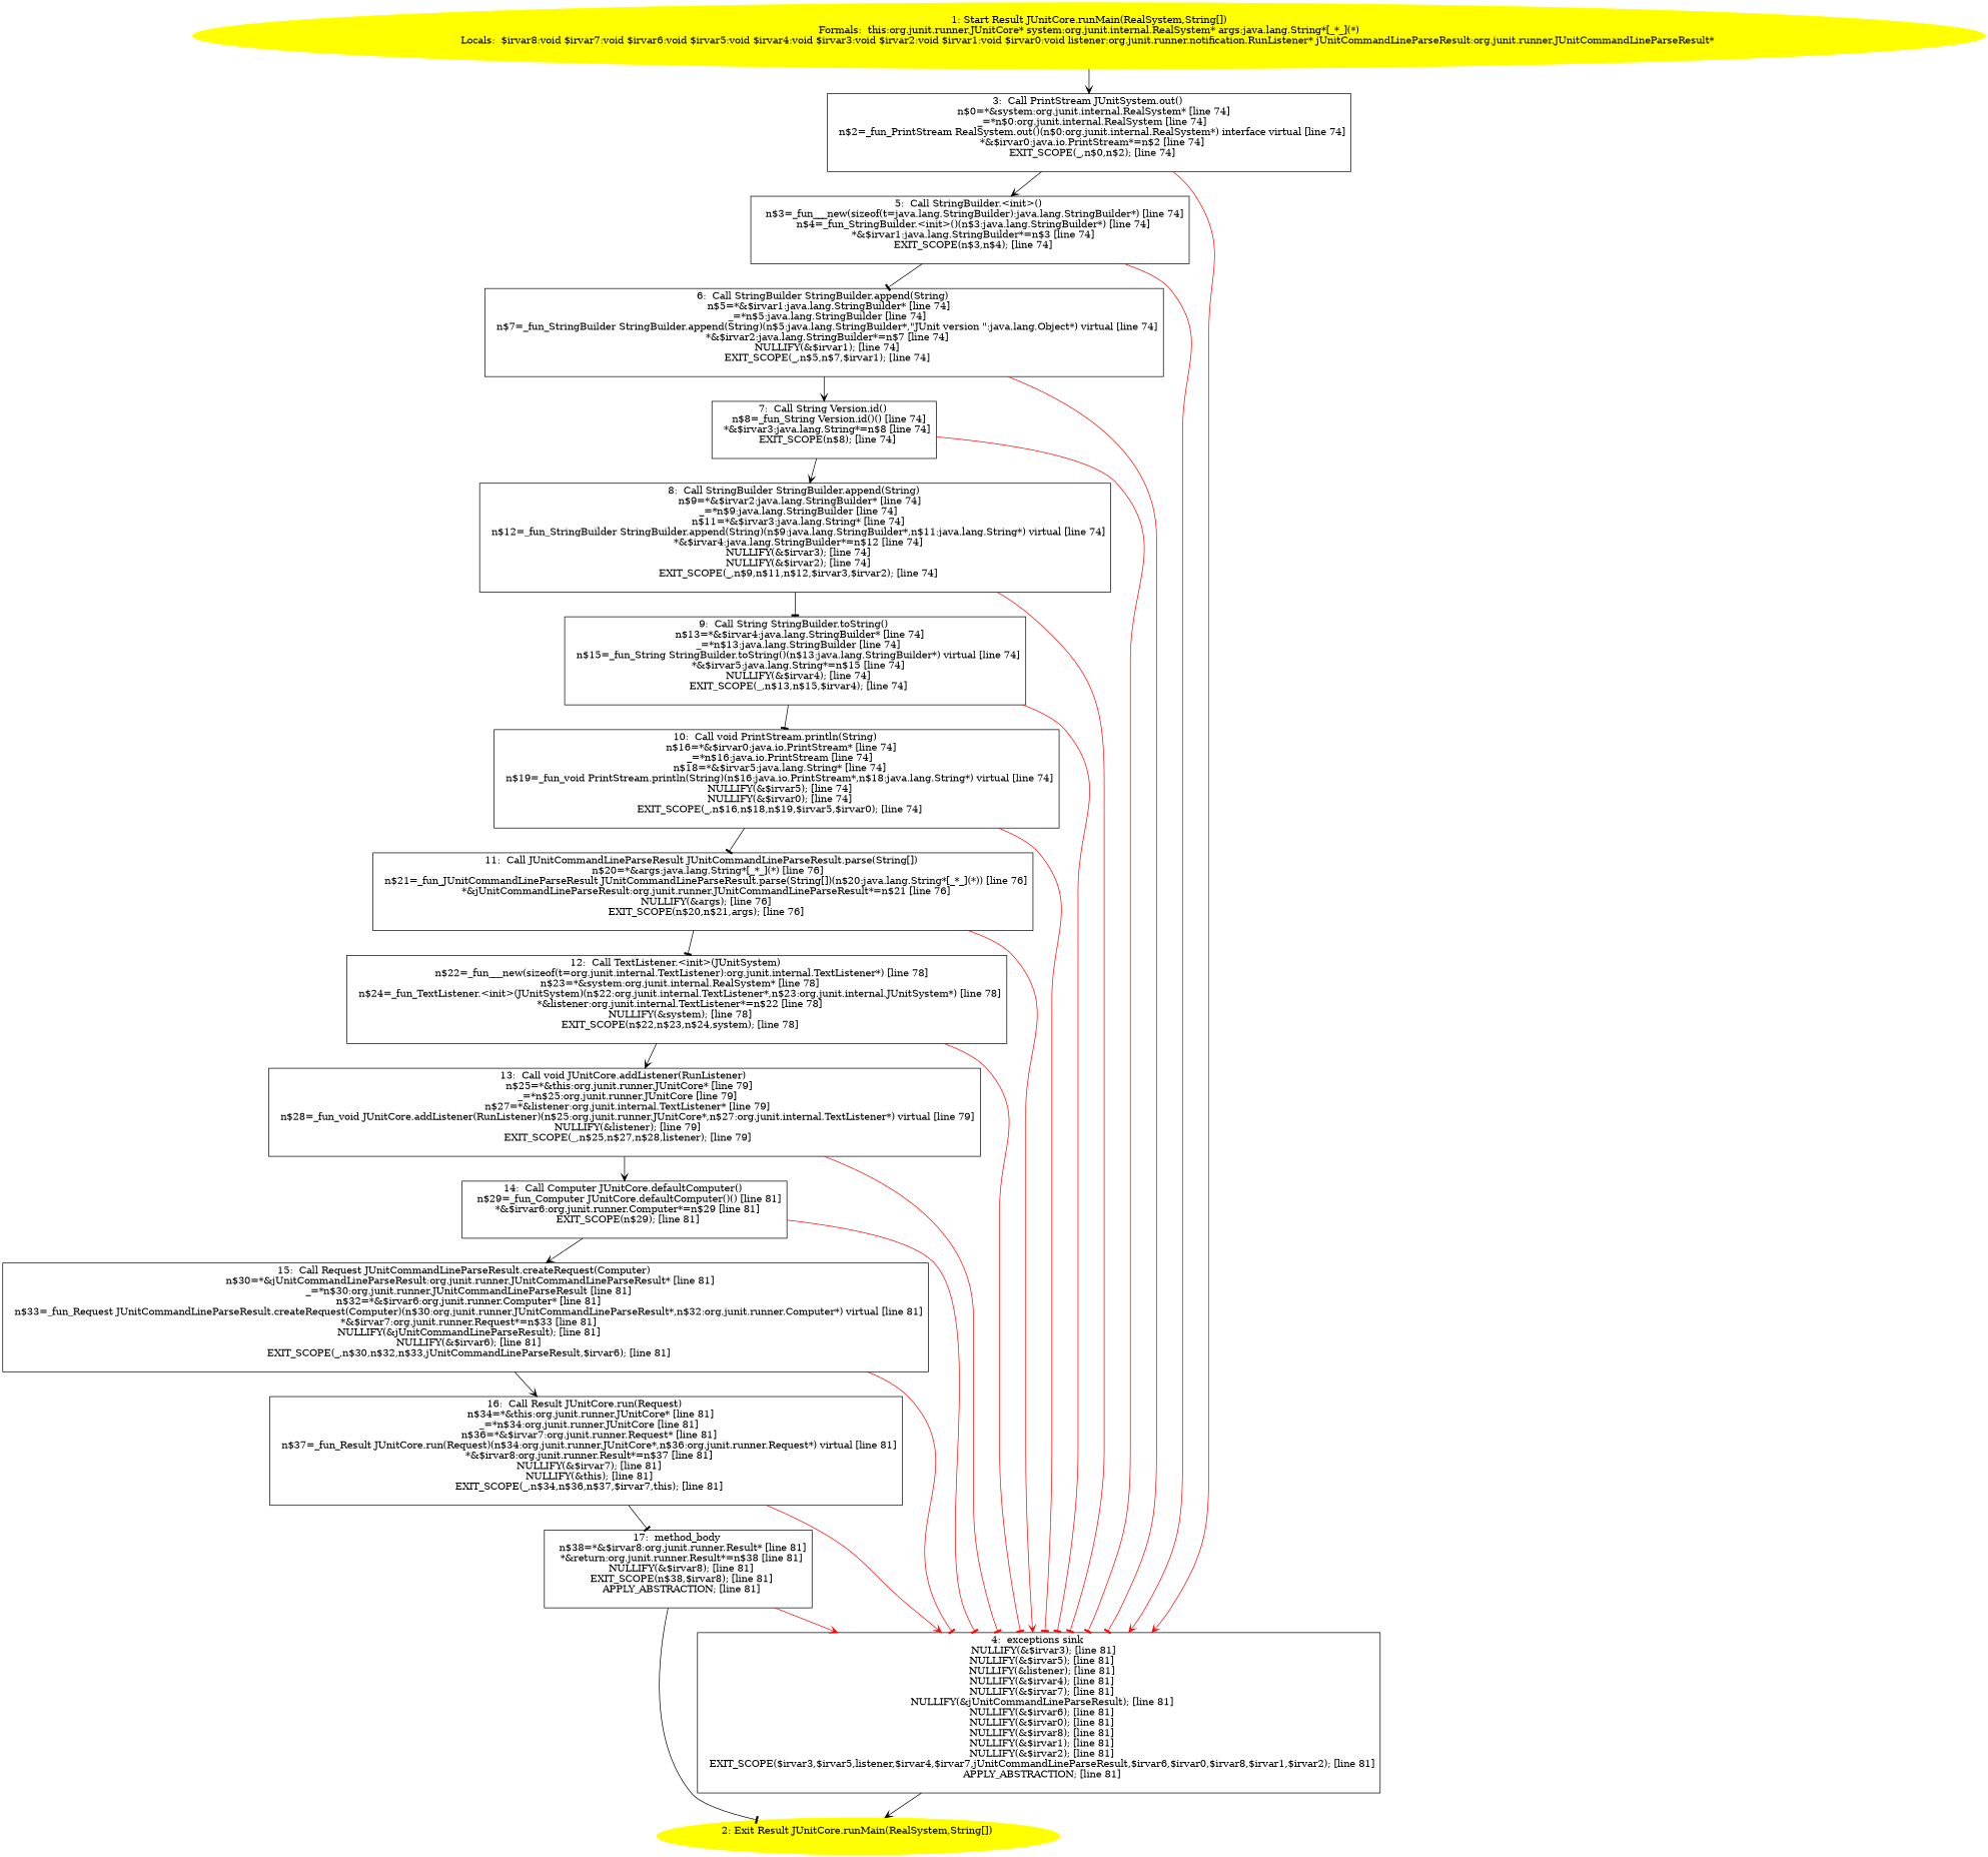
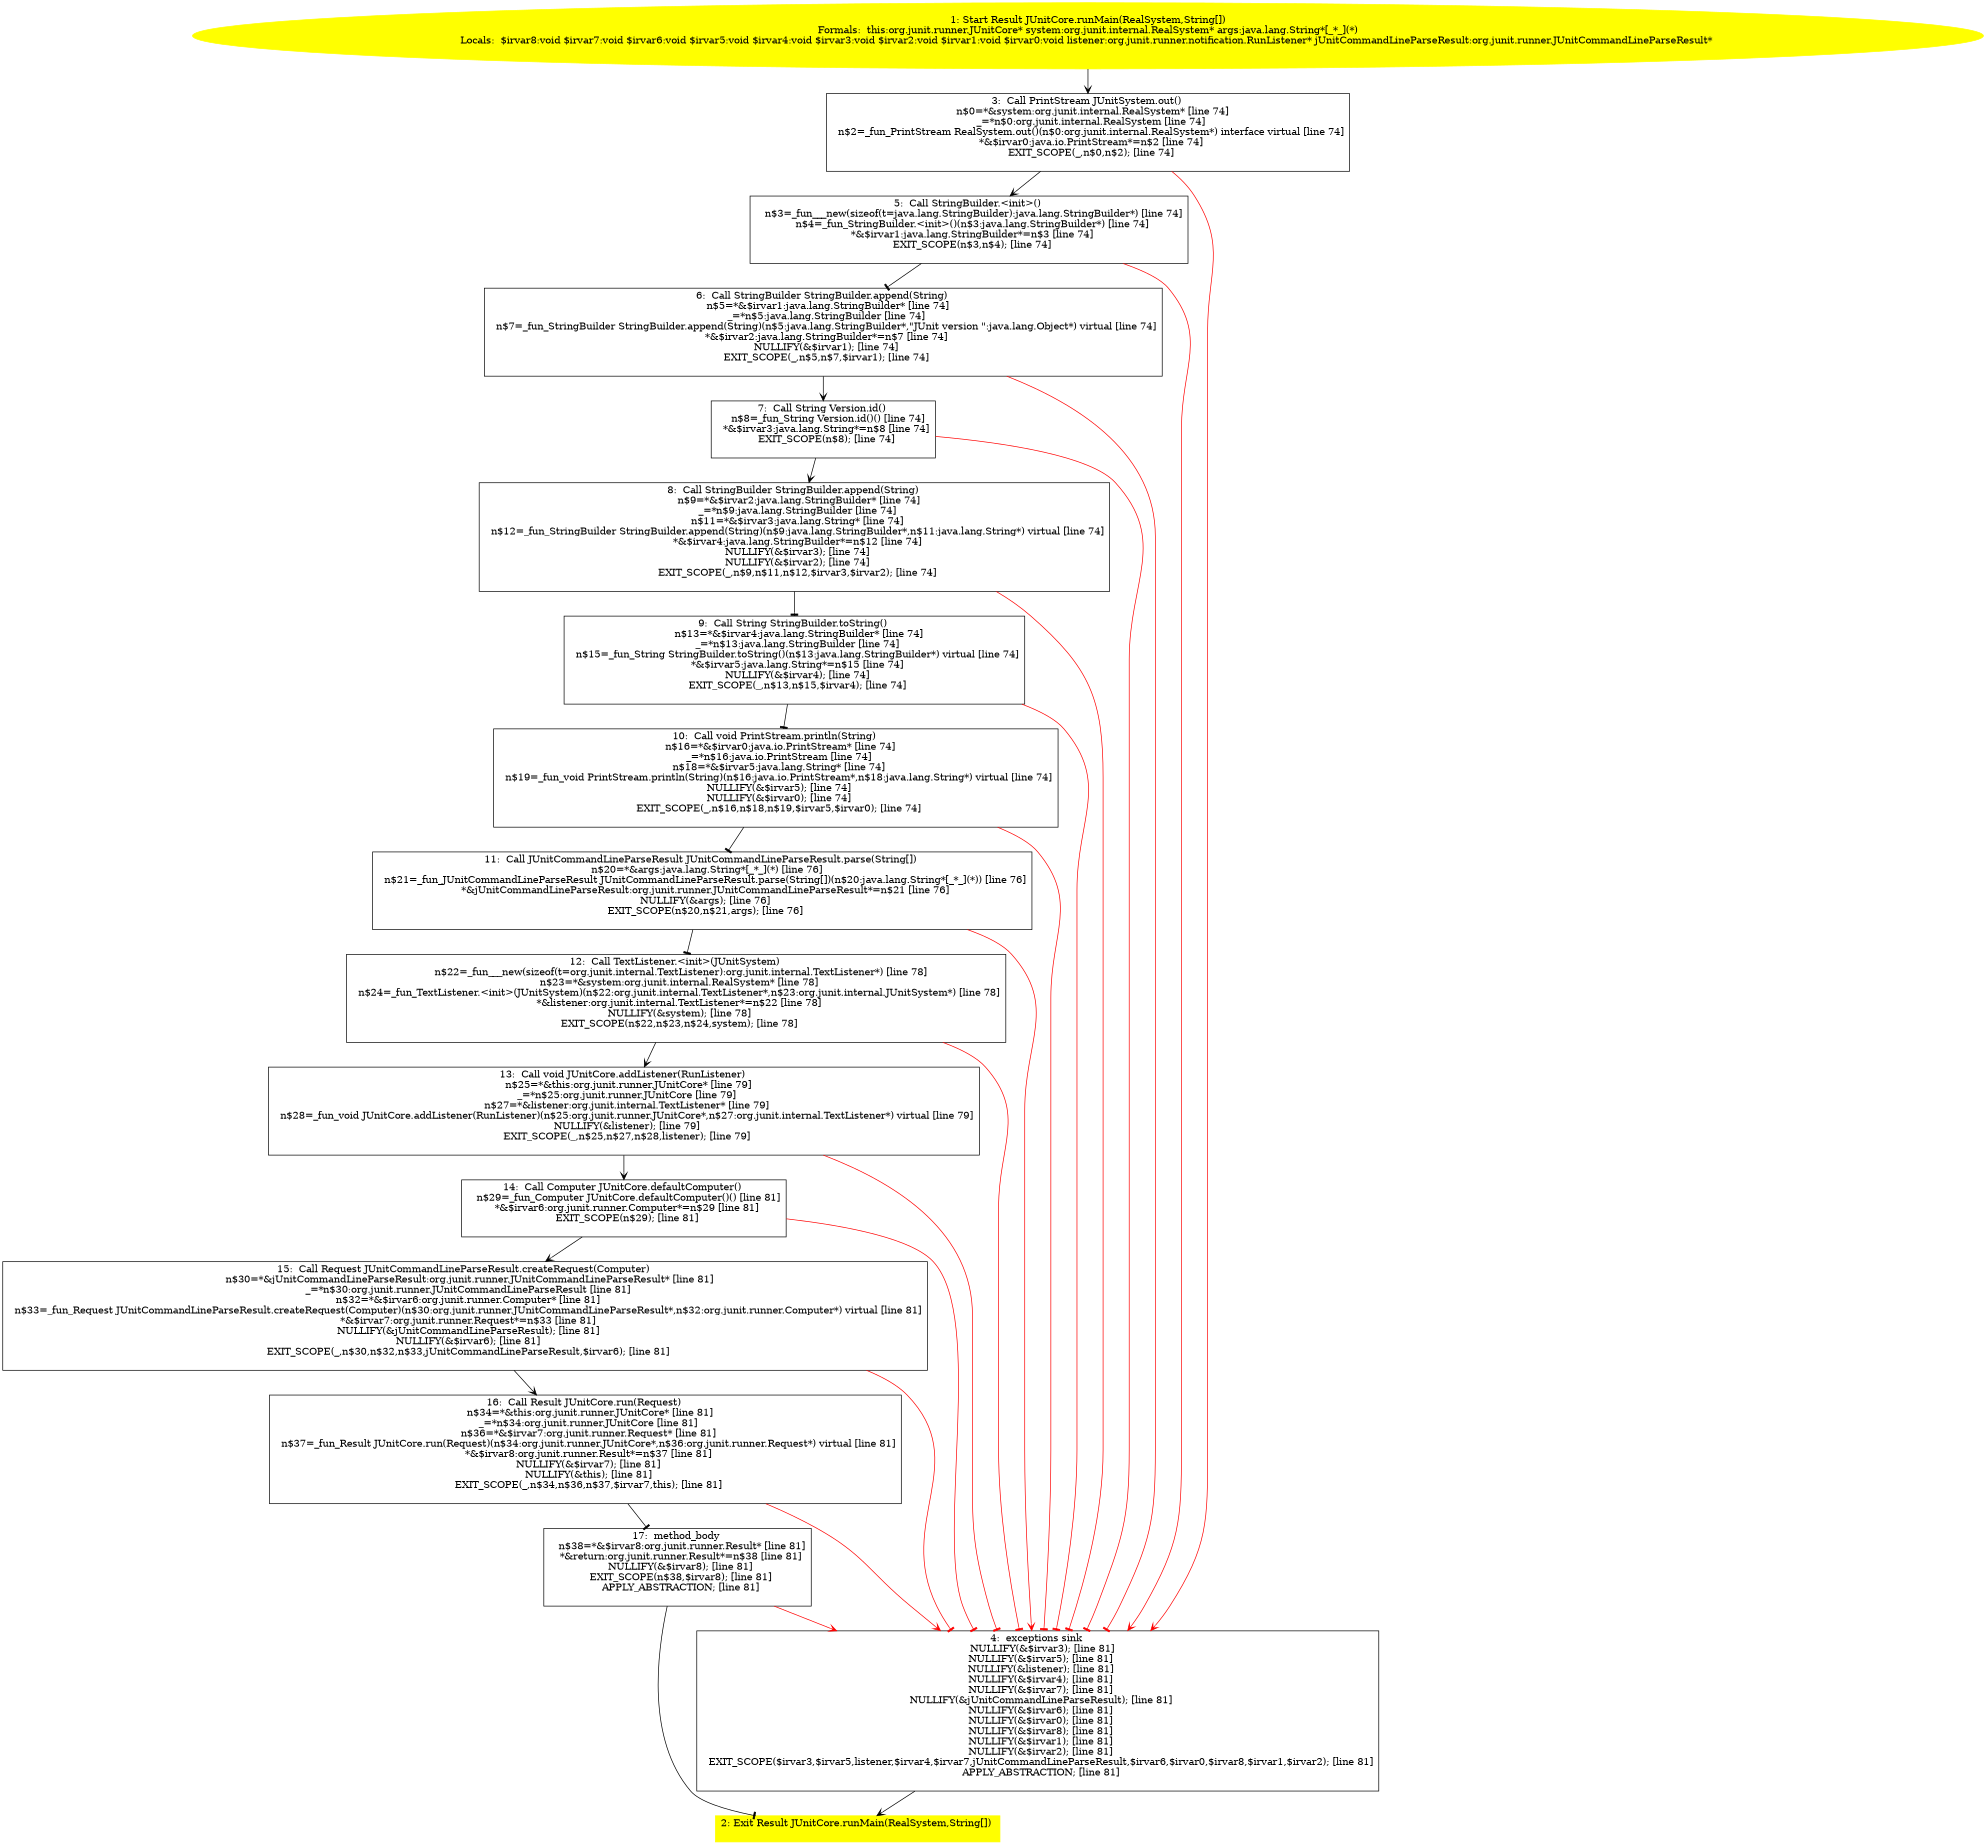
  digraph {
    node [shape=box]
    edge [arrowhead=tee]
    n1 [color=yellow label="1: Start Result JUnitCore.runMain(RealSystem,String[])\nFormals:  this:org.junit.runner.JUnitCore* system:org.junit.internal.RealSystem* args:java.lang.String*[_*_](*)\nLocals:  $irvar8:void $irvar7:void $irvar6:void $irvar5:void $irvar4:void $irvar3:void $irvar2:void $irvar1:void $irvar0:void listener:org.junit.runner.notification.RunListener* jUnitCommandLineParseResult:org.junit.runner.JUnitCommandLineParseResult* \n  " style=filled shape=""]
    n2 [label="3:  Call PrintStream JUnitSystem.out() \n   n$0=*&system:org.junit.internal.RealSystem* [line 74]\n  _=*n$0:org.junit.internal.RealSystem [line 74]\n  n$2=_fun_PrintStream RealSystem.out()(n$0:org.junit.internal.RealSystem*) interface virtual [line 74]\n  *&$irvar0:java.io.PrintStream*=n$2 [line 74]\n  EXIT_SCOPE(_,n$0,n$2); [line 74]\n "]
    n3 [label="5:  Call StringBuilder.<init>() \n   n$3=_fun___new(sizeof(t=java.lang.StringBuilder):java.lang.StringBuilder*) [line 74]\n  n$4=_fun_StringBuilder.<init>()(n$3:java.lang.StringBuilder*) [line 74]\n  *&$irvar1:java.lang.StringBuilder*=n$3 [line 74]\n  EXIT_SCOPE(n$3,n$4); [line 74]\n "]
    n4 [label="4:  exceptions sink \n   NULLIFY(&$irvar3); [line 81]\n  NULLIFY(&$irvar5); [line 81]\n  NULLIFY(&listener); [line 81]\n  NULLIFY(&$irvar4); [line 81]\n  NULLIFY(&$irvar7); [line 81]\n  NULLIFY(&jUnitCommandLineParseResult); [line 81]\n  NULLIFY(&$irvar6); [line 81]\n  NULLIFY(&$irvar0); [line 81]\n  NULLIFY(&$irvar8); [line 81]\n  NULLIFY(&$irvar1); [line 81]\n  NULLIFY(&$irvar2); [line 81]\n  EXIT_SCOPE($irvar3,$irvar5,listener,$irvar4,$irvar7,jUnitCommandLineParseResult,$irvar6,$irvar0,$irvar8,$irvar1,$irvar2); [line 81]\n  APPLY_ABSTRACTION; [line 81]\n "]
-   n5 [color=yellow label="2: Exit Result JUnitCore.runMain(RealSystem,String[]) \n  " style=filled shape=""]
+   n5 [color=yellow label="2: Exit Result JUnitCore.runMain(RealSystem,String[]) \n  " style=filled]
    n6 [label="6:  Call StringBuilder StringBuilder.append(String) \n   n$5=*&$irvar1:java.lang.StringBuilder* [line 74]\n  _=*n$5:java.lang.StringBuilder [line 74]\n  n$7=_fun_StringBuilder StringBuilder.append(String)(n$5:java.lang.StringBuilder*,\"JUnit version \":java.lang.Object*) virtual [line 74]\n  *&$irvar2:java.lang.StringBuilder*=n$7 [line 74]\n  NULLIFY(&$irvar1); [line 74]\n  EXIT_SCOPE(_,n$5,n$7,$irvar1); [line 74]\n "]
    n7 [label="7:  Call String Version.id() \n   n$8=_fun_String Version.id()() [line 74]\n  *&$irvar3:java.lang.String*=n$8 [line 74]\n  EXIT_SCOPE(n$8); [line 74]\n "]
    n8 [label="8:  Call StringBuilder StringBuilder.append(String) \n   n$9=*&$irvar2:java.lang.StringBuilder* [line 74]\n  _=*n$9:java.lang.StringBuilder [line 74]\n  n$11=*&$irvar3:java.lang.String* [line 74]\n  n$12=_fun_StringBuilder StringBuilder.append(String)(n$9:java.lang.StringBuilder*,n$11:java.lang.String*) virtual [line 74]\n  *&$irvar4:java.lang.StringBuilder*=n$12 [line 74]\n  NULLIFY(&$irvar3); [line 74]\n  NULLIFY(&$irvar2); [line 74]\n  EXIT_SCOPE(_,n$9,n$11,n$12,$irvar3,$irvar2); [line 74]\n "]
    n9 [label="9:  Call String StringBuilder.toString() \n   n$13=*&$irvar4:java.lang.StringBuilder* [line 74]\n  _=*n$13:java.lang.StringBuilder [line 74]\n  n$15=_fun_String StringBuilder.toString()(n$13:java.lang.StringBuilder*) virtual [line 74]\n  *&$irvar5:java.lang.String*=n$15 [line 74]\n  NULLIFY(&$irvar4); [line 74]\n  EXIT_SCOPE(_,n$13,n$15,$irvar4); [line 74]\n "]
    n10 [label="10:  Call void PrintStream.println(String) \n   n$16=*&$irvar0:java.io.PrintStream* [line 74]\n  _=*n$16:java.io.PrintStream [line 74]\n  n$18=*&$irvar5:java.lang.String* [line 74]\n  n$19=_fun_void PrintStream.println(String)(n$16:java.io.PrintStream*,n$18:java.lang.String*) virtual [line 74]\n  NULLIFY(&$irvar5); [line 74]\n  NULLIFY(&$irvar0); [line 74]\n  EXIT_SCOPE(_,n$16,n$18,n$19,$irvar5,$irvar0); [line 74]\n "]
    n11 [label="11:  Call JUnitCommandLineParseResult JUnitCommandLineParseResult.parse(String[]) \n   n$20=*&args:java.lang.String*[_*_](*) [line 76]\n  n$21=_fun_JUnitCommandLineParseResult JUnitCommandLineParseResult.parse(String[])(n$20:java.lang.String*[_*_](*)) [line 76]\n  *&jUnitCommandLineParseResult:org.junit.runner.JUnitCommandLineParseResult*=n$21 [line 76]\n  NULLIFY(&args); [line 76]\n  EXIT_SCOPE(n$20,n$21,args); [line 76]\n "]
    n12 [label="12:  Call TextListener.<init>(JUnitSystem) \n   n$22=_fun___new(sizeof(t=org.junit.internal.TextListener):org.junit.internal.TextListener*) [line 78]\n  n$23=*&system:org.junit.internal.RealSystem* [line 78]\n  n$24=_fun_TextListener.<init>(JUnitSystem)(n$22:org.junit.internal.TextListener*,n$23:org.junit.internal.JUnitSystem*) [line 78]\n  *&listener:org.junit.internal.TextListener*=n$22 [line 78]\n  NULLIFY(&system); [line 78]\n  EXIT_SCOPE(n$22,n$23,n$24,system); [line 78]\n "]
    n13 [label="13:  Call void JUnitCore.addListener(RunListener) \n   n$25=*&this:org.junit.runner.JUnitCore* [line 79]\n  _=*n$25:org.junit.runner.JUnitCore [line 79]\n  n$27=*&listener:org.junit.internal.TextListener* [line 79]\n  n$28=_fun_void JUnitCore.addListener(RunListener)(n$25:org.junit.runner.JUnitCore*,n$27:org.junit.internal.TextListener*) virtual [line 79]\n  NULLIFY(&listener); [line 79]\n  EXIT_SCOPE(_,n$25,n$27,n$28,listener); [line 79]\n "]
    n14 [label="14:  Call Computer JUnitCore.defaultComputer() \n   n$29=_fun_Computer JUnitCore.defaultComputer()() [line 81]\n  *&$irvar6:org.junit.runner.Computer*=n$29 [line 81]\n  EXIT_SCOPE(n$29); [line 81]\n "]
    n15 [label="15:  Call Request JUnitCommandLineParseResult.createRequest(Computer) \n   n$30=*&jUnitCommandLineParseResult:org.junit.runner.JUnitCommandLineParseResult* [line 81]\n  _=*n$30:org.junit.runner.JUnitCommandLineParseResult [line 81]\n  n$32=*&$irvar6:org.junit.runner.Computer* [line 81]\n  n$33=_fun_Request JUnitCommandLineParseResult.createRequest(Computer)(n$30:org.junit.runner.JUnitCommandLineParseResult*,n$32:org.junit.runner.Computer*) virtual [line 81]\n  *&$irvar7:org.junit.runner.Request*=n$33 [line 81]\n  NULLIFY(&jUnitCommandLineParseResult); [line 81]\n  NULLIFY(&$irvar6); [line 81]\n  EXIT_SCOPE(_,n$30,n$32,n$33,jUnitCommandLineParseResult,$irvar6); [line 81]\n "]
    n16 [label="16:  Call Result JUnitCore.run(Request) \n   n$34=*&this:org.junit.runner.JUnitCore* [line 81]\n  _=*n$34:org.junit.runner.JUnitCore [line 81]\n  n$36=*&$irvar7:org.junit.runner.Request* [line 81]\n  n$37=_fun_Result JUnitCore.run(Request)(n$34:org.junit.runner.JUnitCore*,n$36:org.junit.runner.Request*) virtual [line 81]\n  *&$irvar8:org.junit.runner.Result*=n$37 [line 81]\n  NULLIFY(&$irvar7); [line 81]\n  NULLIFY(&this); [line 81]\n  EXIT_SCOPE(_,n$34,n$36,n$37,$irvar7,this); [line 81]\n "]
    n17 [label="17:  method_body \n   n$38=*&$irvar8:org.junit.runner.Result* [line 81]\n  *&return:org.junit.runner.Result*=n$38 [line 81]\n  NULLIFY(&$irvar8); [line 81]\n  EXIT_SCOPE(n$38,$irvar8); [line 81]\n  APPLY_ABSTRACTION; [line 81]\n "]
    n1 -> n2 [arrowhead=vee]
    n2 -> n3 [arrowhead=vee]
    n2 -> n4 [color=red arrowhead=vee]
    n3 -> n4 [color=red arrowhead=vee]
    n3 -> n6
    n4 -> n5 [arrowhead=vee]
    n6 -> n4 [color=red]
    n6 -> n7 [arrowhead=vee]
    n7 -> n4 [color=red]
    n7 -> n8 [arrowhead=vee]
    n8 -> n4 [color=red]
    n8 -> n9
    n9 -> n4 [color=red]
    n9 -> n10
    n10 -> n4 [color=red]
    n10 -> n11
    n11 -> n4 [color=red arrowhead=vee]
    n11 -> n12
    n12 -> n4 [color=red]
    n12 -> n13 [arrowhead=vee]
    n13 -> n4 [color=red]
    n13 -> n14 [arrowhead=vee]
    n14 -> n4 [color=red]
    n14 -> n15 [arrowhead=vee]
    n15 -> n4 [color=red]
    n15 -> n16 [arrowhead=vee]
    n16 -> n4 [color=red arrowhead=vee]
    n16 -> n17
    n17 -> n4 [color=red arrowhead=vee]
    n17 -> n5
  }
